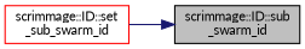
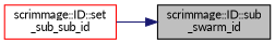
  digraph {
    rankdir=RL
    fontname=Lato
    node [fontname=Lato fontsize=10 shape=record style=filled]
    n1 [color=black fillcolor=grey75 fontcolor=black height=0.2 label="scrimmage::ID::sub\l_swarm_id" width=0.4]
-   n2 [color=red fillcolor=white height=0.2 label="scrimmage::ID::set\l_sub_swarm_id" width=0.4]
+   n2 [color=red fillcolor=white height=0.2 label="scrimmage::ID::set\l_sub_sub_id" width=0.4]
    n1 -> n2 [color=midnightblue dir=back fontname=Lato fontsize=10 labelfontname=Helvetica labelfontsize=10 style=solid]
  }
